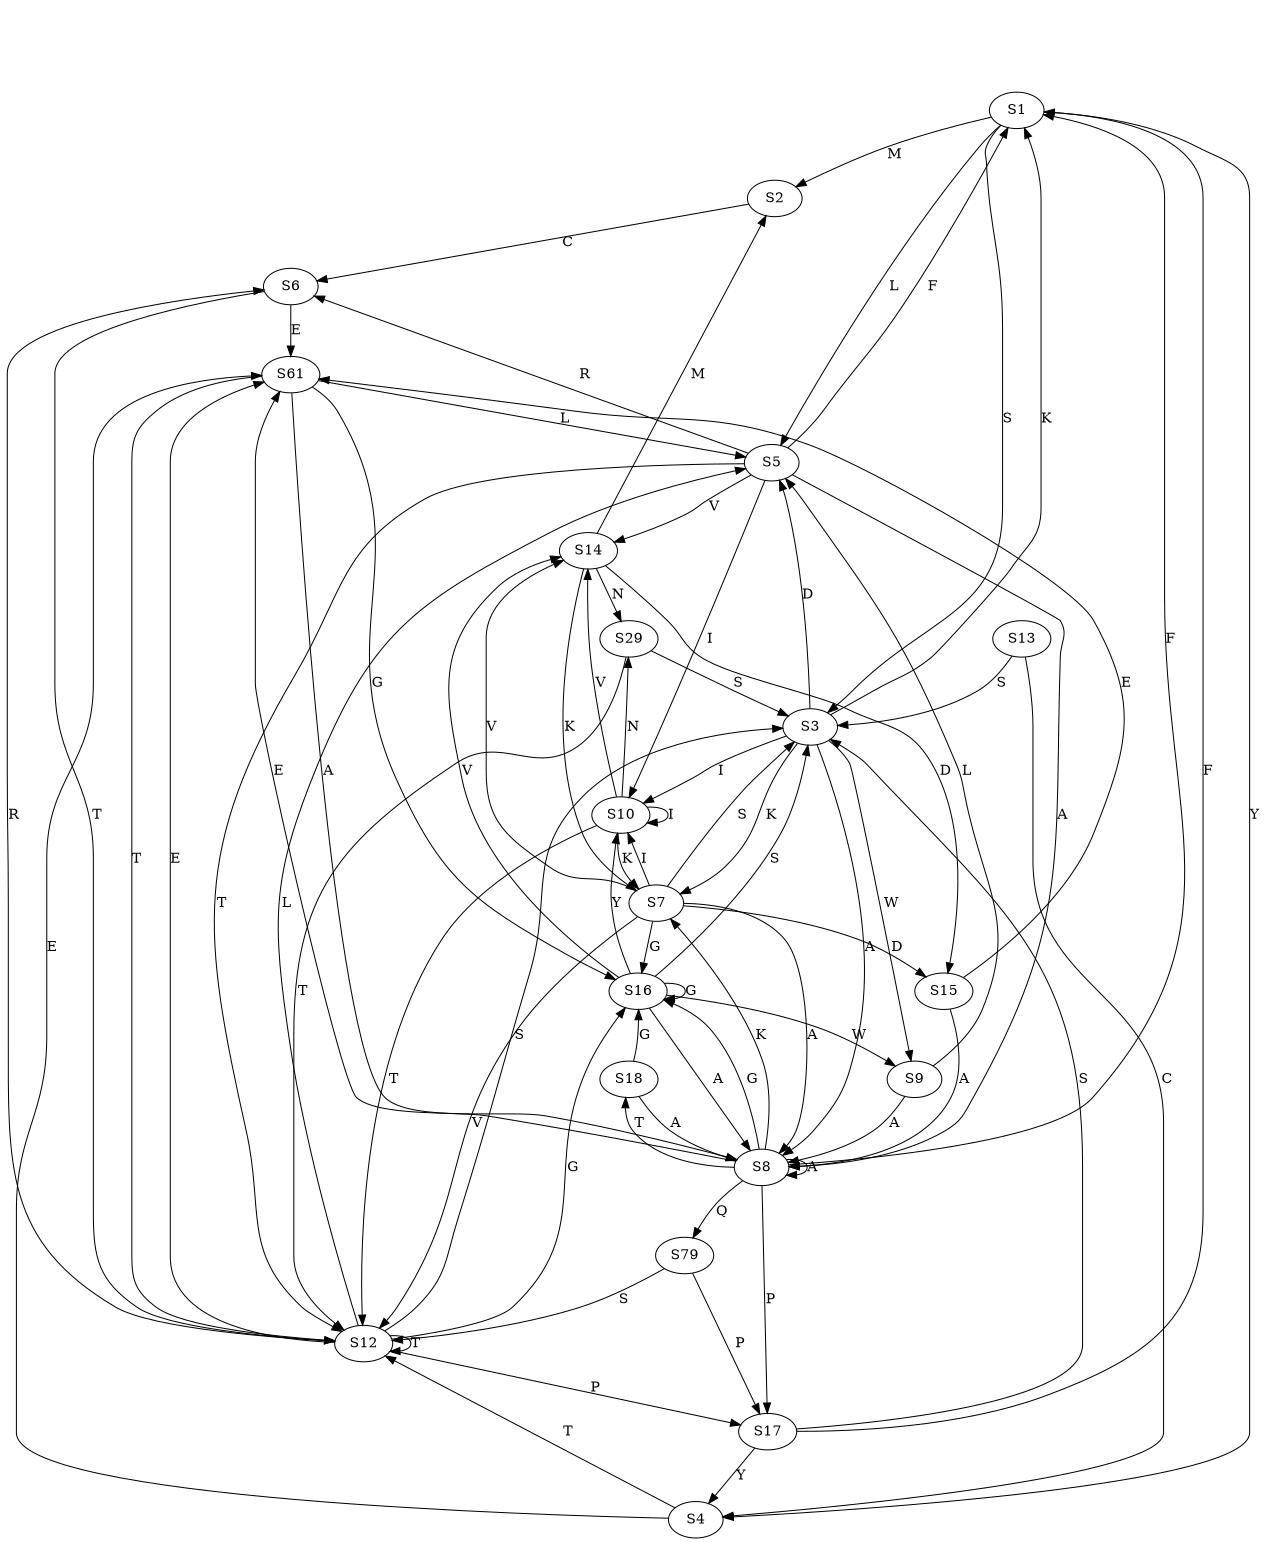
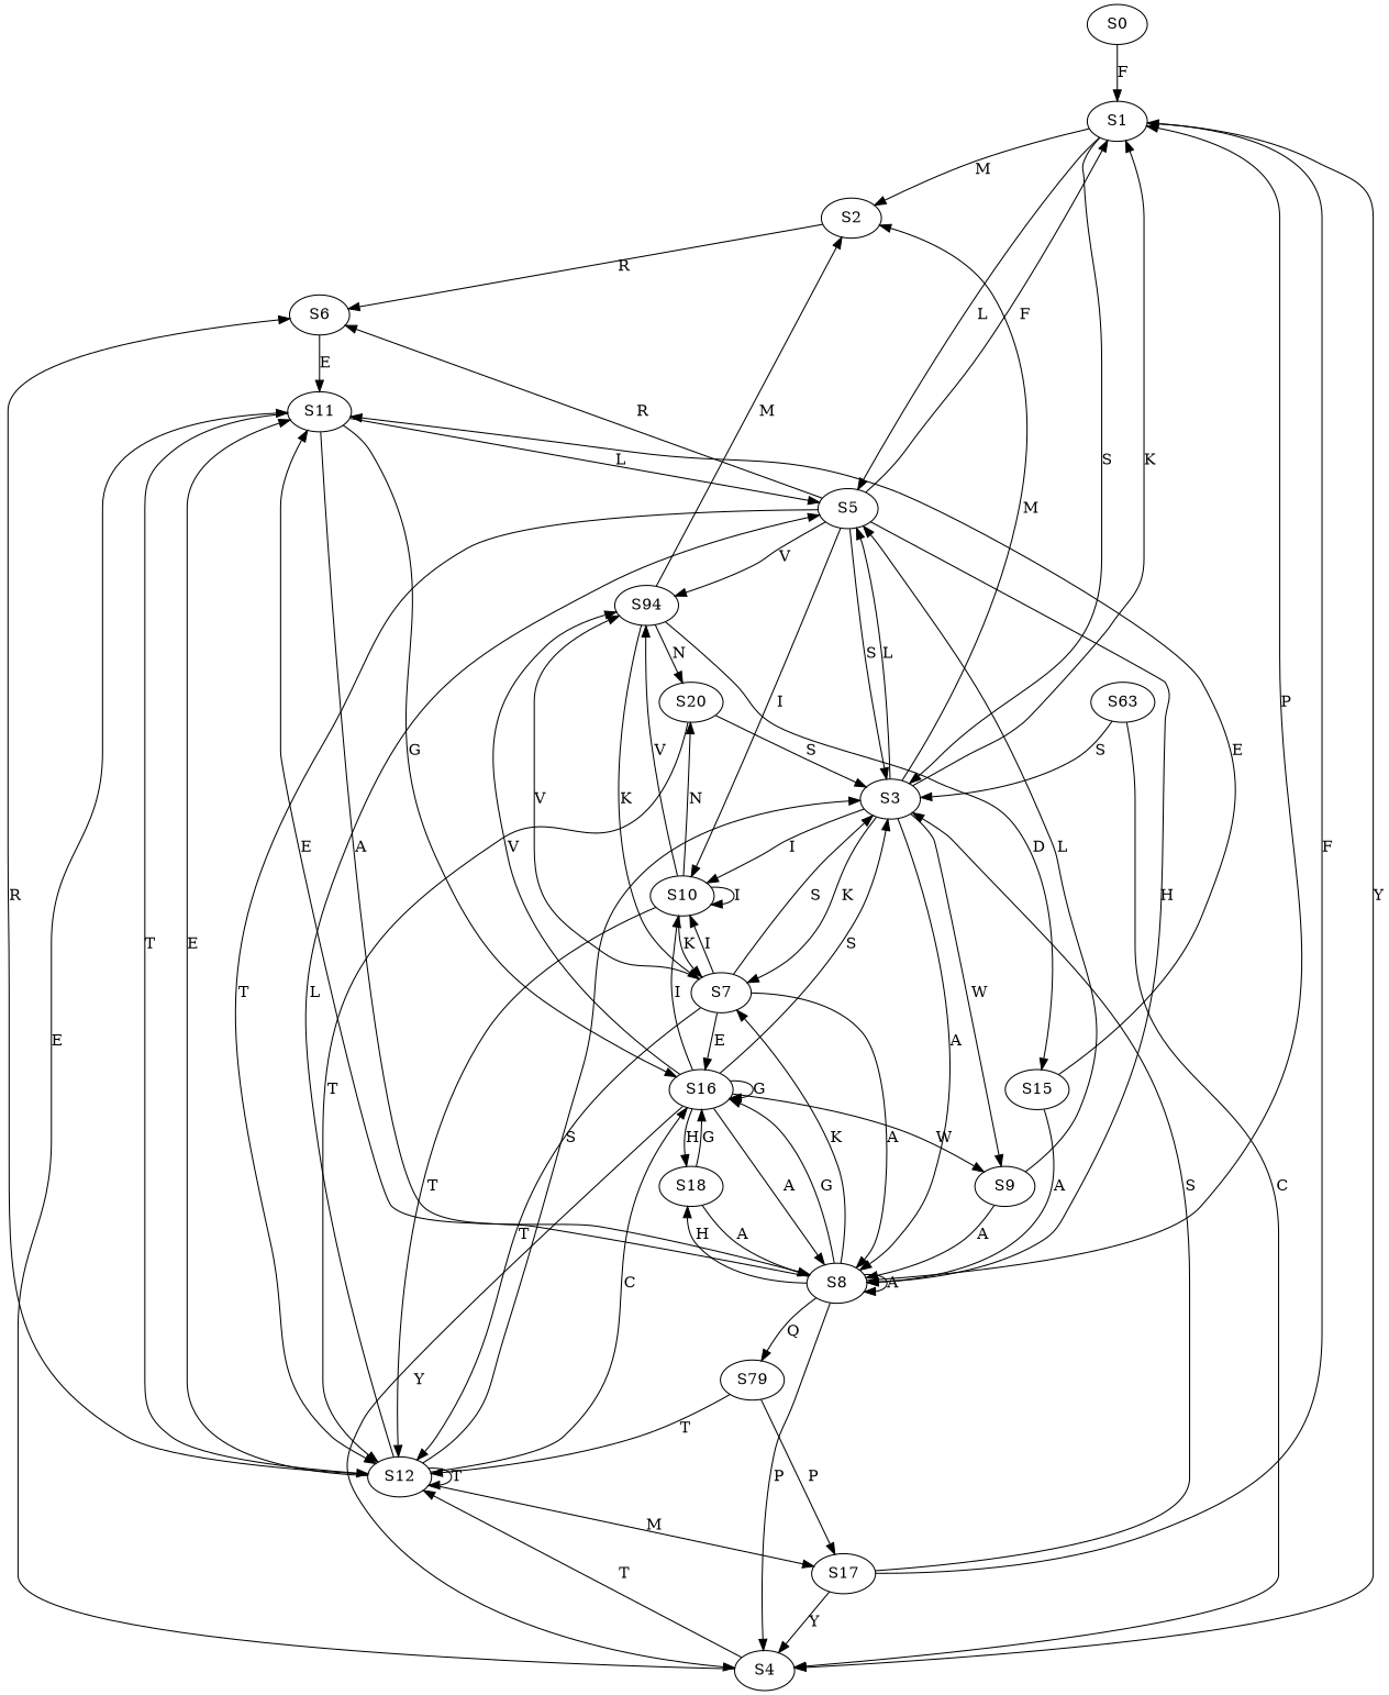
  strict digraph {
+   S0
    S1
    S2
    S3
    S4
    S5
    S6
    S7
    S8
    S9
    S10
-   S11 [label=S61]
+   S11
    S12
-   S14
+   S14 [label=S94]
    S15
    S16
    S17
    S18
    n19 [label=S79]
-   S20 [label=S29]
-   S13
+   S20
+   S13 [label=S63]
+   S0 -> S1 [label=F]
    S1 -> S2 [label=M]
    S1 -> S3 [label=S]
    S1 -> S4 [label=Y]
    S1 -> S5 [label=L]
-   S2 -> S6 [label=C]
+   S2 -> S6 [label=R]
    S3 -> S1 [label=K]
-   S3 -> S5 [label=D]
+   S3 -> S2 [label=M]
+   S3 -> S5 [label=L]
    S3 -> S7 [label=K]
    S3 -> S8 [label=A]
    S3 -> S9 [label=W]
    S3 -> S10 [label=I]
    S4 -> S11 [label=E]
    S4 -> S12 [label=T]
    S5 -> S1 [label=F]
+   S5 -> S3 [label=S]
    S5 -> S6 [label=R]
-   S5 -> S8 [label=A]
+   S5 -> S8 [label=H]
    S5 -> S10 [label=I]
    S5 -> S12 [label=T]
    S5 -> S14 [label=V]
    S6 -> S11 [label=E]
-   S6 -> S12 [label=T]
    S7 -> S3 [label=S]
    S7 -> S8 [label=A]
    S7 -> S10 [label=I]
-   S7 -> S12 [label=V]
+   S7 -> S12 [label=T]
    S7 -> S14 [label=V]
-   S7 -> S15 [label=D]
-   S7 -> S16 [label=G]
-   S8 -> S1 [label=F]
+   S7 -> S16 [label=E]
+   S8 -> S1 [label=P]
    S8 -> S7 [label=K]
    S8 -> S8 [label=A]
    S8 -> S11 [label=E]
    S8 -> S16 [label=G]
-   S8 -> S17 [label=P]
-   S8 -> S18 [label=T]
+   S8 -> S4 [label=P]
+   S8 -> S18 [label=H]
    S8 -> n19 [label=Q]
    S9 -> S5 [label=L]
    S9 -> S8 [label=A]
    S10 -> S7 [label=K]
    S10 -> S10 [label=I]
    S10 -> S12 [label=T]
    S10 -> S14 [label=V]
    S10 -> S20 [label=N]
    S11 -> S5 [label=L]
    S11 -> S8 [label=A]
    S11 -> S12 [label=T]
    S11 -> S16 [label=G]
    S12 -> S3 [label=S]
    S12 -> S5 [label=L]
    S12 -> S6 [label=R]
    S12 -> S11 [label=E]
    S12 -> S12 [label=T]
-   S12 -> S16 [label=G]
-   S12 -> S17 [label=P]
+   S12 -> S16 [label=C]
+   S12 -> S17 [label=M]
    S14 -> S2 [label=M]
    S14 -> S7 [label=K]
    S14 -> S15 [label=D]
    S14 -> S20 [label=N]
    S15 -> S8 [label=A]
    S15 -> S11 [label=E]
    S16 -> S3 [label=S]
+   S16 -> S4 [label=Y]
    S16 -> S8 [label=A]
    S16 -> S9 [label=W]
-   S16 -> S10 [label=Y]
+   S16 -> S10 [label=I]
    S16 -> S14 [label=V]
    S16 -> S16 [label=G]
+   S16 -> S18 [label=H]
    S17 -> S1 [label=F]
    S17 -> S3 [label=S]
    S17 -> S4 [label=Y]
    S18 -> S8 [label=A]
    S18 -> S16 [label=G]
-   n19 -> S12 [label=S]
+   n19 -> S12 [label=T]
    n19 -> S17 [label=P]
    S20 -> S3 [label=S]
    S20 -> S12 [label=T]
    S13 -> S3 [label=S]
    S13 -> S4 [label=C]
  }
